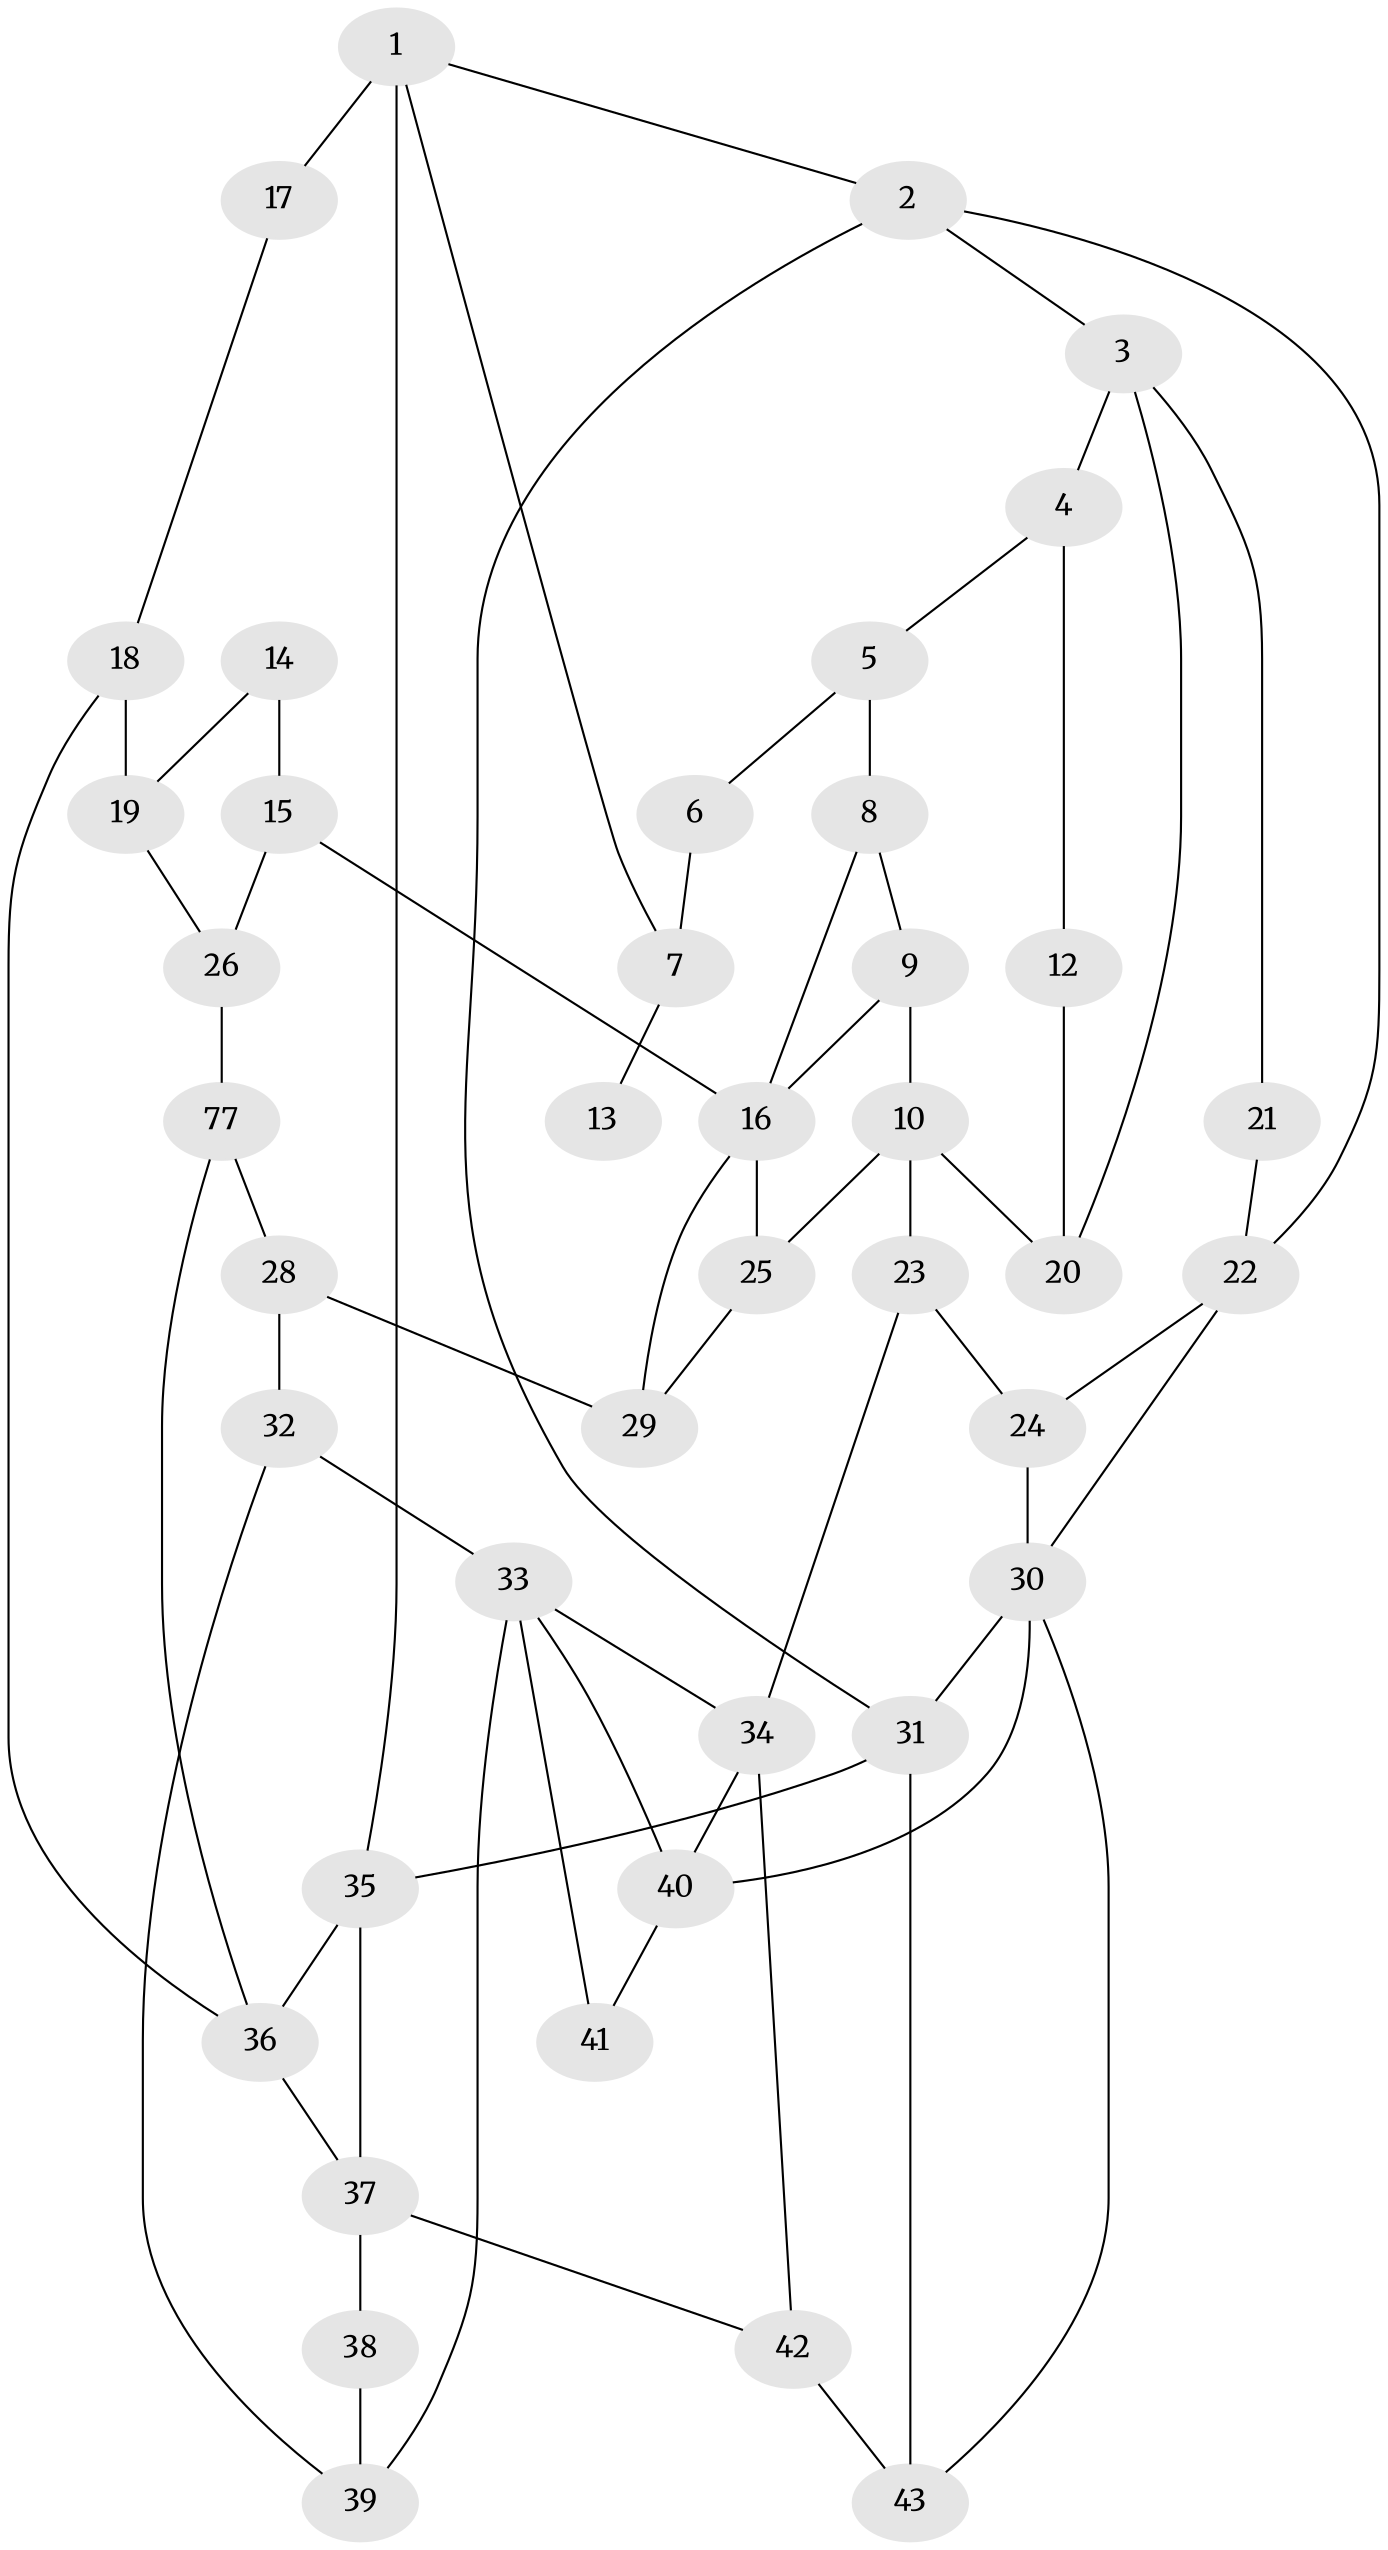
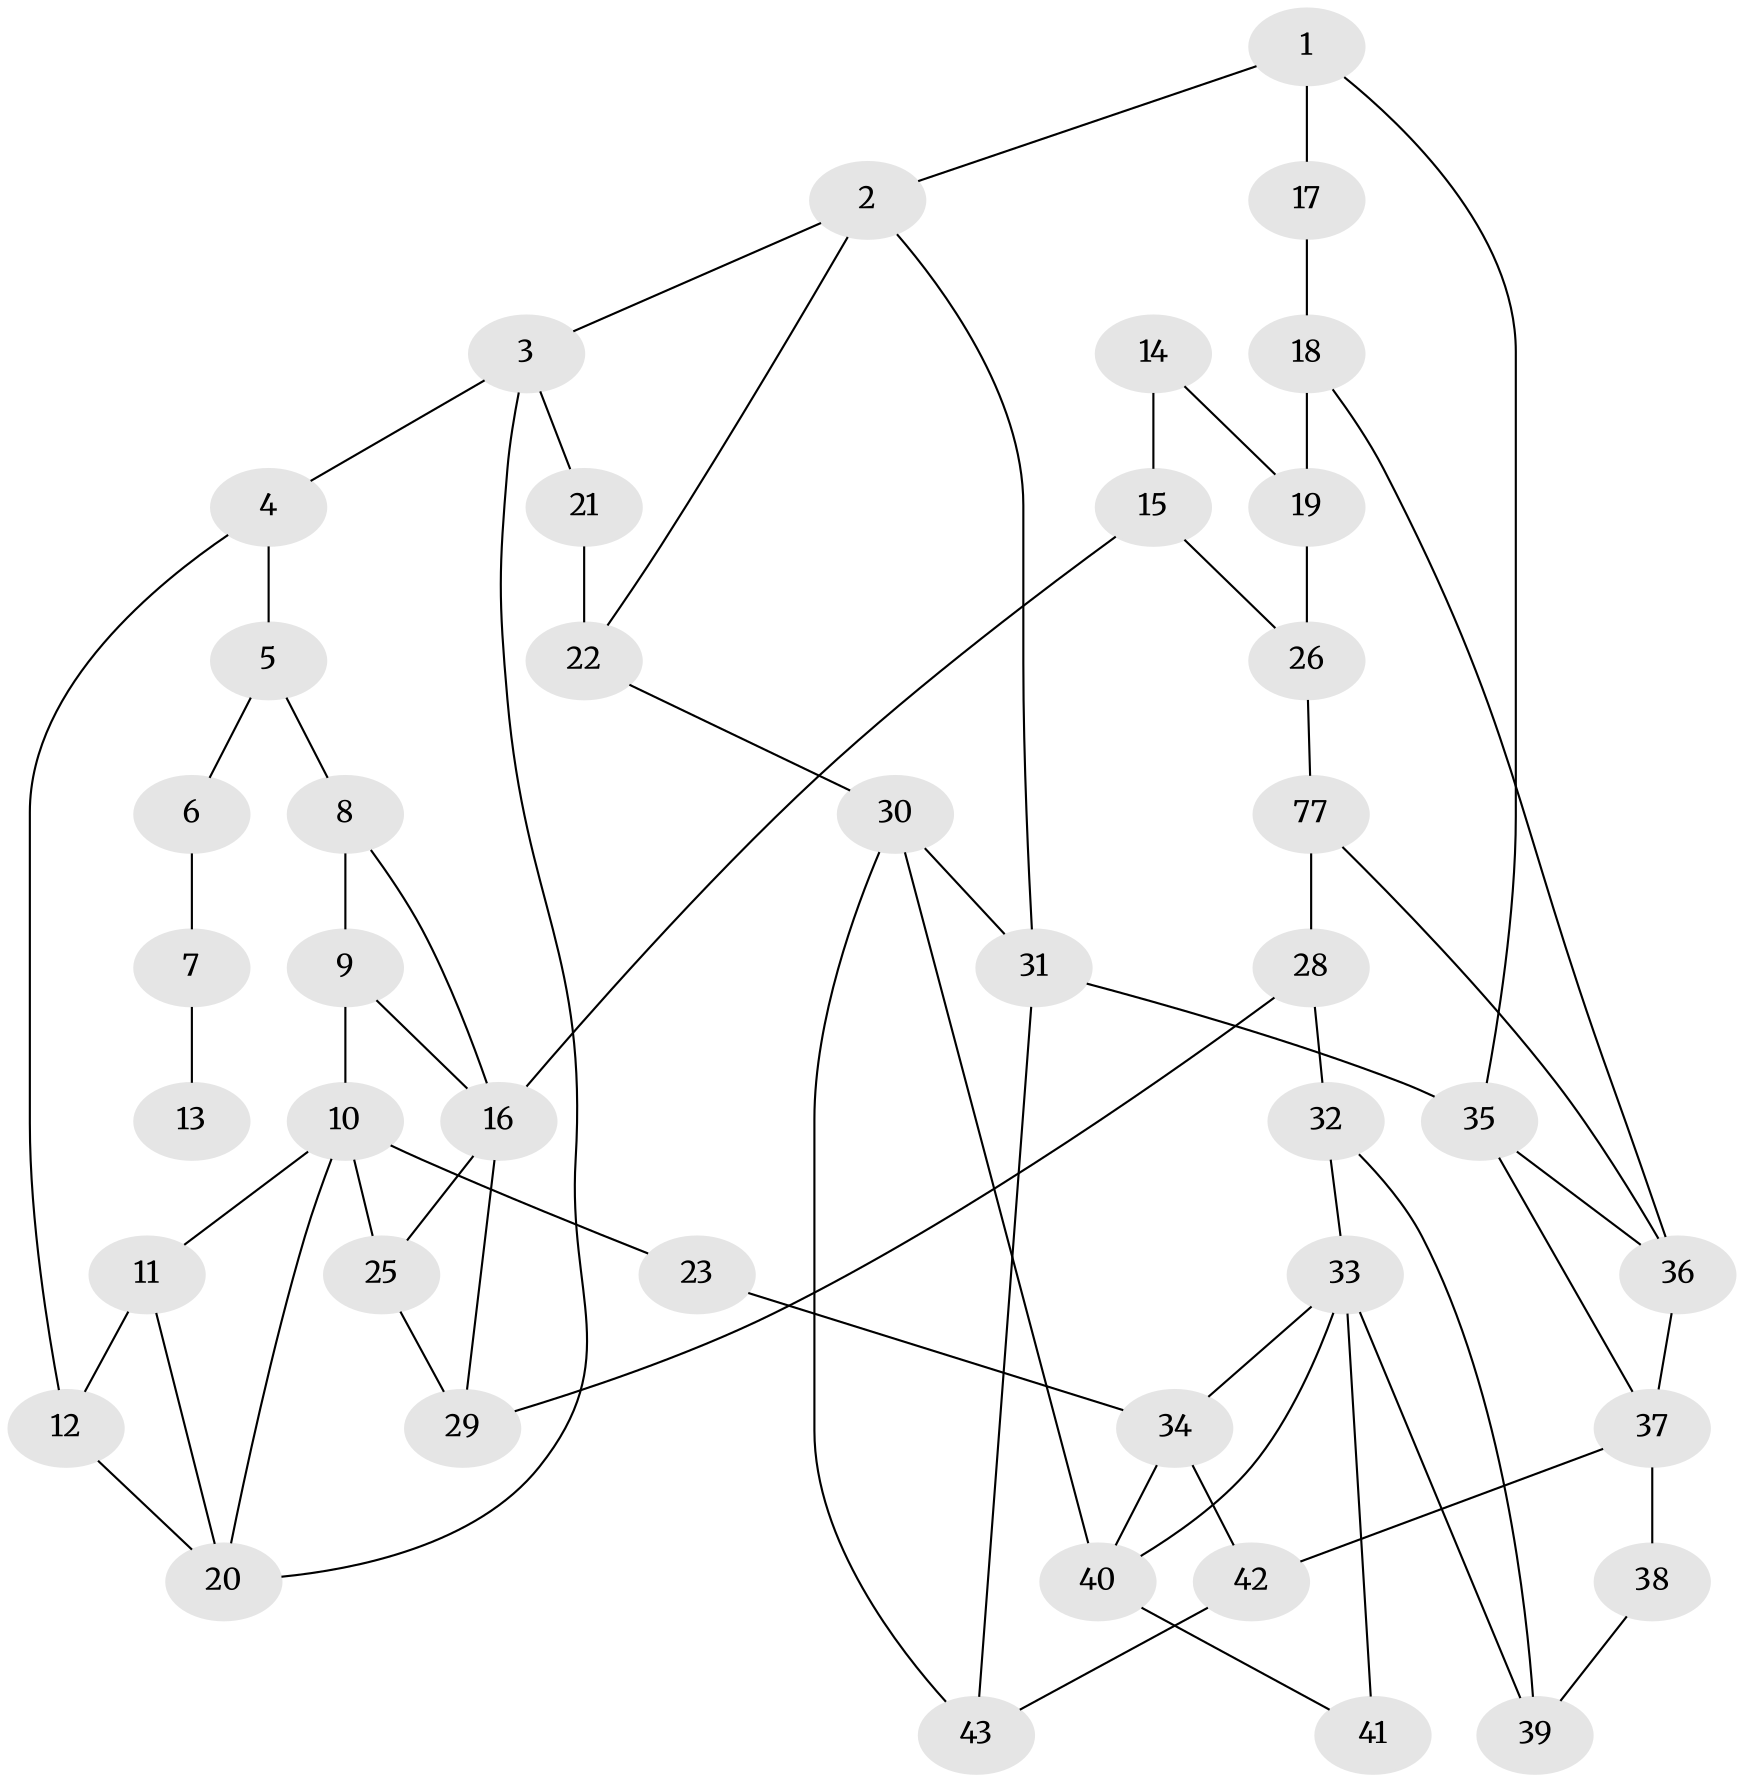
  graph {
    fontname=Merriweather
    node [color=gray90 fontname=Merriweather style=filled]
    edge [fontname=Merriweather weight=1.0]
    1
    2
    7
    17
    35
    3
    22
    31
    13
    18
    36
    37
    4
    20
    21
-   24
    30
    43
    5
    12
    6
    8
    9
    16
    10
    25
    29
+   11
    23
    34
    14
    15
    19
    26
    n35 [label=77]
    40
    42
    28
    32
    33
    39
    41
    38
    1 -- 2
-   1 -- 7
    1 -- 17 [weight=2.0]
    1 -- 35
    2 -- 3
    2 -- 22
    2 -- 31
    7 -- 13
    17 -- 18
    35 -- 36
    35 -- 37
    3 -- 4
    3 -- 20
    3 -- 21
-   22 -- 24 [weight=2.0]
    22 -- 30
    31 -- 35
    31 -- 43
    18 -- 36
    18 -- 19 [weight=2.0]
    36 -- 37
    37 -- 42
    37 -- 38
    4 -- 5
    4 -- 12
    21 -- 22 [weight=2.0]
-   24 -- 30
    30 -- 31
    30 -- 43
    30 -- 40 [weight=2.0]
    5 -- 6
    5 -- 8
    12 -- 20
    6 -- 7
    8 -- 9
    8 -- 16
    9 -- 16
    9 -- 10
    16 -- 25
    16 -- 29
    10 -- 20
    10 -- 25
+   10 -- 11
    10 -- 23 [weight=2.0]
    25 -- 29
-   23 -- 24 [weight=2.0]
+   11 -- 20
+   11 -- 12 [weight=2.0]
    23 -- 34 [weight=2.0]
    34 -- 40
    34 -- 42
    14 -- 15 [weight=2.0]
    14 -- 19 [weight=2.0]
    15 -- 16 [weight=2.0]
    15 -- 26
    19 -- 26
    26 -- n35
    n35 -- 36
    n35 -- 28
    40 -- 41
    42 -- 43
    28 -- 29
    28 -- 32
    32 -- 33
    32 -- 39
    33 -- 34
    33 -- 40
    33 -- 39
    33 -- 41 [weight=2.0]
    38 -- 39
  }
